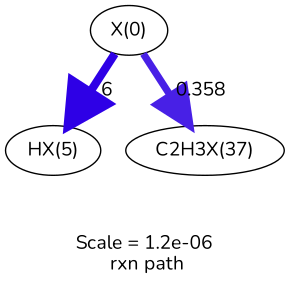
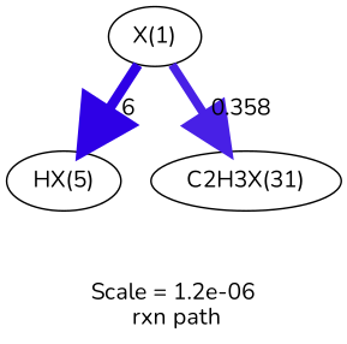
  digraph {
    fontname=Nunito
    label="Scale = 1.2e-06\l rxn path"
    node [fontname=Nunito]
    edge [fontname=Nunito]
-   n1 [label="X(0)"]
+   n1 [label="X(1)"]
    n2 [label="HX(5)"]
-   n3 [label="C2H3X(37)"]
+   n3 [label="C2H3X(31)"]
    n1 -> n2 [arrowsize=3 color="0.7, 1.5, 0.9" label=" 6" style="setlinewidth(6)"]
    n1 -> n3 [arrowsize=2.61 color="0.7, 0.858, 0.9" label=" 0.358" style="setlinewidth(5.23)"]
  }
